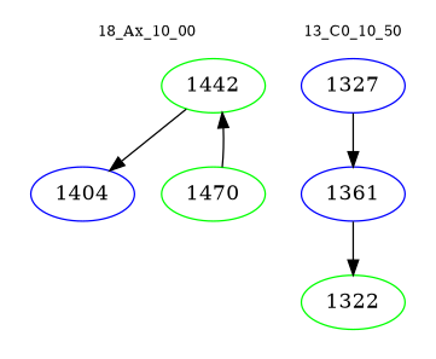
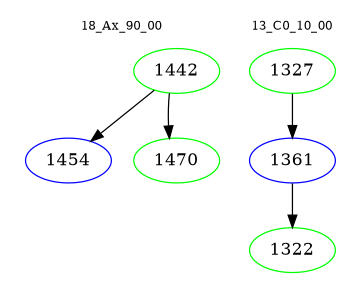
  digraph {
    node [color=green]
    edge [color=black]
    n1 [label=1442]
-   n2 [color=blue label=1404]
+   n2 [color=blue label=1454]
    n3 [label=1470]
-   n4 [color=blue label=1327]
+   n4 [label=1327]
    n5 [label=1322]
    n6 [color=blue label=1361]
    subgraph cluster_1 {
      color=white
      fontsize=10
-     label="18_Ax_10_00"
+     label="18_Ax_90_00"
      n1
      n2
      n3
    }
    subgraph cluster_2 {
      color=white
      fontsize=10
-     label="13_C0_10_50"
+     label="13_C0_10_00"
      n4
      n5
      n6
    }
    n1 -> n2
-   n3 -> n1
+   n1 -> n3
    n4 -> n6
    n6 -> n5
  }
